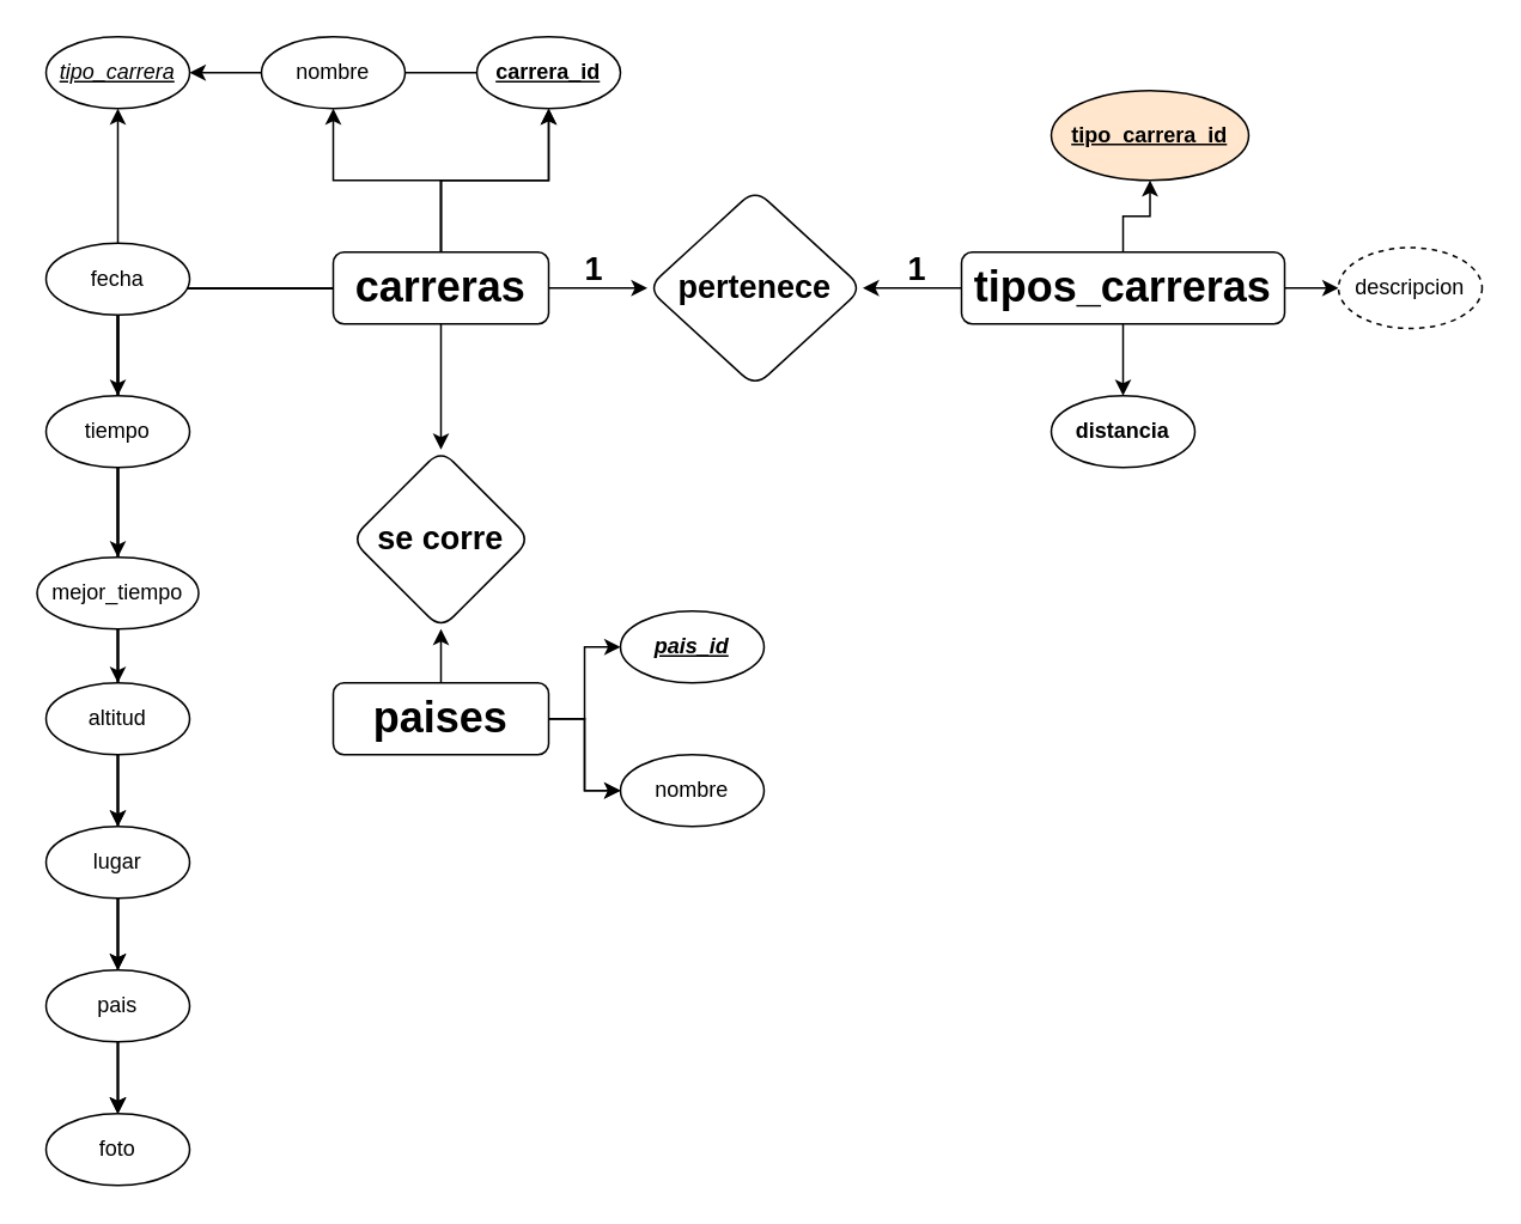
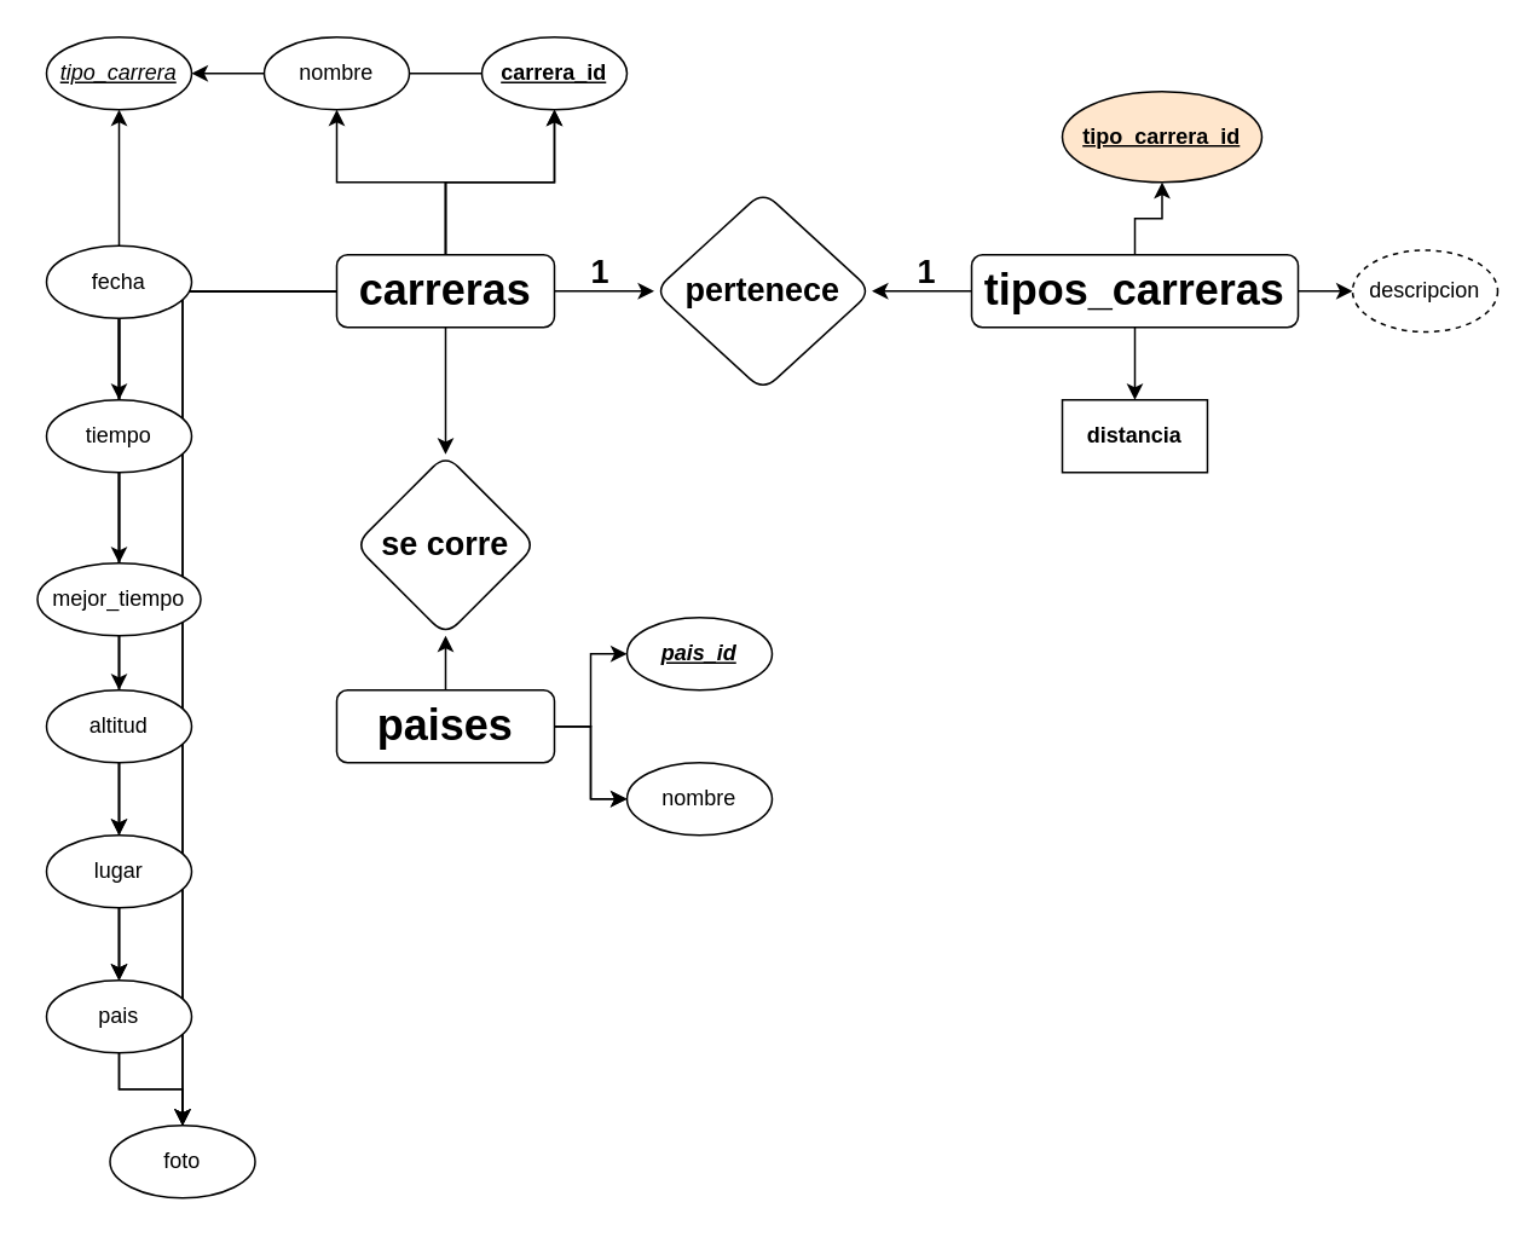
  <mxCell id="0" />
  <mxCell id="1" parent="0" />
  <mxCell id="2" value="" style="edgeStyle=orthogonalEdgeStyle;rounded=0;orthogonalLoop=1;jettySize=auto;html=1;" edge="1" parent="1" source="17" target="28"><mxGeometry relative="1" as="geometry" /></mxCell>
  <mxCell id="3" value="" style="edgeStyle=orthogonalEdgeStyle;rounded=0;orthogonalLoop=1;jettySize=auto;html=1;" edge="1" parent="1" source="31" target="29"><mxGeometry relative="1" as="geometry" /></mxCell>
  <mxCell id="4" value="" style="edgeStyle=orthogonalEdgeStyle;rounded=0;orthogonalLoop=1;jettySize=auto;html=1;" edge="1" parent="1" source="17" target="31"><mxGeometry relative="1" as="geometry" /></mxCell>
  <mxCell id="5" value="" style="edgeStyle=orthogonalEdgeStyle;rounded=0;orthogonalLoop=1;jettySize=auto;html=1;" edge="1" parent="1" source="17" target="38"><mxGeometry relative="1" as="geometry" /></mxCell>
  <mxCell id="6" value="" style="edgeStyle=orthogonalEdgeStyle;rounded=0;orthogonalLoop=1;jettySize=auto;html=1;" edge="1" parent="1" source="17" target="40"><mxGeometry relative="1" as="geometry" /></mxCell>
  <mxCell id="7" value="" style="edgeStyle=orthogonalEdgeStyle;rounded=0;orthogonalLoop=1;jettySize=auto;html=1;" edge="1" parent="1" source="17" target="29"><mxGeometry relative="1" as="geometry" /></mxCell>
  <mxCell id="8" value="" style="edgeStyle=orthogonalEdgeStyle;rounded=0;orthogonalLoop=1;jettySize=auto;html=1;" edge="1" parent="1" source="17" target="28"><mxGeometry relative="1" as="geometry" /></mxCell>
  <mxCell id="9" value="" style="edgeStyle=orthogonalEdgeStyle;rounded=0;orthogonalLoop=1;jettySize=auto;html=1;" edge="1" parent="1" source="40" target="28"><mxGeometry relative="1" as="geometry" /></mxCell>
  <mxCell id="10" value="" style="edgeStyle=orthogonalEdgeStyle;rounded=0;orthogonalLoop=1;jettySize=auto;html=1;" edge="1" parent="1" source="40" target="28"><mxGeometry relative="1" as="geometry" /></mxCell>
  <mxCell id="11" value="" style="edgeStyle=orthogonalEdgeStyle;rounded=0;orthogonalLoop=1;jettySize=auto;html=1;" edge="1" parent="1" source="17" target="32"><mxGeometry relative="1" as="geometry" /></mxCell>
  <mxCell id="12" value="" style="edgeStyle=orthogonalEdgeStyle;rounded=0;orthogonalLoop=1;jettySize=auto;html=1;" edge="1" parent="1" source="17" target="33"><mxGeometry relative="1" as="geometry" /></mxCell>
  <mxCell id="13" value="" style="edgeStyle=orthogonalEdgeStyle;rounded=0;orthogonalLoop=1;jettySize=auto;html=1;" edge="1" parent="1" source="17" target="41"><mxGeometry relative="1" as="geometry" /></mxCell>
  <mxCell id="14" value="" style="edgeStyle=orthogonalEdgeStyle;rounded=0;orthogonalLoop=1;jettySize=auto;html=1;" edge="1" parent="1" source="17" target="34"><mxGeometry relative="1" as="geometry" /></mxCell>
  <mxCell id="15" value="" style="edgeStyle=orthogonalEdgeStyle;rounded=0;orthogonalLoop=1;jettySize=auto;html=1;" edge="1" parent="1" source="17" target="35"><mxGeometry relative="1" as="geometry" /></mxCell>
  <mxCell id="16" value="" style="edgeStyle=orthogonalEdgeStyle;rounded=0;orthogonalLoop=1;jettySize=auto;html=1;" edge="1" parent="1" source="17" target="47"><mxGeometry relative="1" as="geometry" /></mxCell>
  <mxCell id="17" value="&lt;b&gt;&lt;font style=&quot;font-size: 24px;&quot;&gt;carreras&lt;/font&gt;&lt;/b&gt;" style="rounded=1;whiteSpace=wrap;html=1;" vertex="1" parent="1"><mxGeometry x="185" y="140" width="120" height="40" as="geometry" /></mxCell>
  <mxCell id="18" value="" style="edgeStyle=orthogonalEdgeStyle;rounded=0;orthogonalLoop=1;jettySize=auto;html=1;" edge="1" parent="1" source="22" target="47"><mxGeometry relative="1" as="geometry" /></mxCell>
  <mxCell id="19" value="" style="edgeStyle=orthogonalEdgeStyle;rounded=0;orthogonalLoop=1;jettySize=auto;html=1;" edge="1" parent="1" source="22" target="50"><mxGeometry relative="1" as="geometry" /></mxCell>
  <mxCell id="20" value="" style="edgeStyle=orthogonalEdgeStyle;rounded=0;orthogonalLoop=1;jettySize=auto;html=1;" edge="1" parent="1" source="22" target="50"><mxGeometry relative="1" as="geometry" /></mxCell>
  <mxCell id="21" value="" style="edgeStyle=orthogonalEdgeStyle;rounded=0;orthogonalLoop=1;jettySize=auto;html=1;" edge="1" parent="1" source="22" target="51"><mxGeometry relative="1" as="geometry" /></mxCell>
  <mxCell id="22" value="&lt;b&gt;&lt;font style=&quot;font-size: 24px;&quot;&gt;paises&lt;/font&gt;&lt;/b&gt;" style="rounded=1;whiteSpace=wrap;html=1;" vertex="1" parent="1"><mxGeometry x="185" y="380" width="120" height="40" as="geometry" /></mxCell>
  <mxCell id="23" value="" style="edgeStyle=orthogonalEdgeStyle;rounded=0;orthogonalLoop=1;jettySize=auto;html=1;" edge="1" parent="1" source="27" target="35"><mxGeometry relative="1" as="geometry" /></mxCell>
  <mxCell id="24" value="" style="edgeStyle=orthogonalEdgeStyle;rounded=0;orthogonalLoop=1;jettySize=auto;html=1;" edge="1" parent="1" source="27" target="45"><mxGeometry relative="1" as="geometry" /></mxCell>
  <mxCell id="25" value="" style="edgeStyle=orthogonalEdgeStyle;rounded=0;orthogonalLoop=1;jettySize=auto;html=1;" edge="1" parent="1" source="27" target="46"><mxGeometry relative="1" as="geometry" /></mxCell>
  <mxCell id="26" value="" style="edgeStyle=orthogonalEdgeStyle;rounded=0;orthogonalLoop=1;jettySize=auto;html=1;" edge="1" parent="1" source="27" target="48"><mxGeometry relative="1" as="geometry" /></mxCell>
  <mxCell id="27" value="&lt;b&gt;&lt;font style=&quot;font-size: 24px;&quot;&gt;tipos_carreras&lt;/font&gt;&lt;/b&gt;" style="rounded=1;whiteSpace=wrap;html=1;" vertex="1" parent="1"><mxGeometry x="535" y="140" width="180" height="40" as="geometry" /></mxCell>
- <mxCell id="28" value="foto" style="ellipse;whiteSpace=wrap;html=1;rounded=1;" vertex="1" parent="1"><mxGeometry y="620" width="80" height="40" as="geometry" x="25" /></mxCell>
+ <mxCell id="28" value="foto" style="ellipse;whiteSpace=wrap;html=1;rounded=1;" vertex="1" parent="1"><mxGeometry x="60" y="620" width="80" height="40" as="geometry" /></mxCell>
  <mxCell id="29" value="&lt;u style=&quot;&quot;&gt;&lt;i&gt;tipo_carrera&lt;/i&gt;&lt;/u&gt;" style="ellipse;whiteSpace=wrap;html=1;rounded=1;" vertex="1" parent="1"><mxGeometry width="80" height="40" as="geometry" x="25" y="20" /></mxCell>
  <mxCell id="30" value="" style="edgeStyle=orthogonalEdgeStyle;rounded=0;orthogonalLoop=1;jettySize=auto;html=1;" edge="1" parent="1" source="17" target="31"><mxGeometry relative="1" as="geometry"><mxPoint x="255" y="130" as="sourcePoint" /><mxPoint x="95" y="230" as="targetPoint" /></mxGeometry></mxCell>
  <mxCell id="31" value="&lt;b&gt;&lt;u&gt;carrera_id&lt;/u&gt;&lt;/b&gt;" style="ellipse;whiteSpace=wrap;html=1;rounded=1;" vertex="1" parent="1"><mxGeometry x="265" width="80" height="40" as="geometry" y="20" /></mxCell>
  <mxCell id="32" value="nombre" style="ellipse;whiteSpace=wrap;html=1;rounded=1;" vertex="1" parent="1"><mxGeometry x="145" width="80" height="40" as="geometry" y="20" /></mxCell>
  <mxCell id="33" value="tiempo" style="ellipse;whiteSpace=wrap;html=1;rounded=1;" vertex="1" parent="1"><mxGeometry y="220" width="80" height="40" as="geometry" x="25" /></mxCell>
  <mxCell id="34" value="mejor_tiempo" style="ellipse;whiteSpace=wrap;html=1;rounded=1;" vertex="1" parent="1"><mxGeometry x="20" y="310" width="90" height="40" as="geometry" /></mxCell>
  <mxCell id="35" value="&lt;b&gt;&lt;font style=&quot;font-size: 18px;&quot;&gt;pertenece&lt;/font&gt;&lt;/b&gt;" style="rhombus;whiteSpace=wrap;html=1;rounded=1;" vertex="1" parent="1"><mxGeometry x="360" y="105" width="120" height="110" as="geometry" /></mxCell>
  <mxCell id="36" value="" style="edgeStyle=orthogonalEdgeStyle;rounded=0;orthogonalLoop=1;jettySize=auto;html=1;" edge="1" parent="1" source="38" target="40"><mxGeometry relative="1" as="geometry"><mxPoint x="245" y="250" as="sourcePoint" /><mxPoint x="55" y="660" as="targetPoint" /></mxGeometry></mxCell>
  <mxCell id="37" value="" style="edgeStyle=orthogonalEdgeStyle;rounded=0;orthogonalLoop=1;jettySize=auto;html=1;" edge="1" parent="1" source="41" target="38"><mxGeometry relative="1" as="geometry"><mxPoint x="245" y="250" as="sourcePoint" /><mxPoint x="55" y="660" as="targetPoint" /></mxGeometry></mxCell>
  <mxCell id="38" value="lugar" style="ellipse;whiteSpace=wrap;html=1;rounded=1;" vertex="1" parent="1"><mxGeometry y="460" width="80" height="40" as="geometry" x="25" /></mxCell>
  <mxCell id="39" value="" style="edgeStyle=orthogonalEdgeStyle;rounded=0;orthogonalLoop=1;jettySize=auto;html=1;" edge="1" parent="1" source="38" target="40"><mxGeometry relative="1" as="geometry"><mxPoint x="65" y="540" as="sourcePoint" /><mxPoint x="55" y="660" as="targetPoint" /></mxGeometry></mxCell>
  <mxCell id="40" value="pais" style="ellipse;whiteSpace=wrap;html=1;rounded=1;" vertex="1" parent="1"><mxGeometry y="540" width="80" height="40" as="geometry" x="25" /></mxCell>
  <mxCell id="41" value="altitud" style="ellipse;whiteSpace=wrap;html=1;rounded=1;" vertex="1" parent="1"><mxGeometry y="380" width="80" height="40" as="geometry" x="25" /></mxCell>
  <mxCell id="42" value="fecha" style="ellipse;whiteSpace=wrap;html=1;rounded=1;" vertex="1" parent="1"><mxGeometry y="135" width="80" height="40" as="geometry" x="25" /></mxCell>
  <mxCell id="43" value="&lt;b&gt;&lt;font style=&quot;font-size: 18px;&quot;&gt;1&lt;/font&gt;&lt;/b&gt;" style="text;html=1;align=center;verticalAlign=middle;resizable=0;points=[];autosize=1;strokeColor=none;fillColor=none;" vertex="1" parent="1"><mxGeometry x="315" y="130" width="30" height="40" as="geometry" /></mxCell>
  <mxCell id="44" value="&lt;b&gt;&lt;font style=&quot;font-size: 18px;&quot;&gt;1&lt;/font&gt;&lt;/b&gt;" style="text;html=1;align=center;verticalAlign=middle;resizable=0;points=[];autosize=1;strokeColor=none;fillColor=none;" vertex="1" parent="1"><mxGeometry x="495" y="130" width="30" height="40" as="geometry" /></mxCell>
  <mxCell id="45" value="&lt;b&gt;&lt;u&gt;tipo_carrera_id&lt;/u&gt;&lt;/b&gt;" style="ellipse;whiteSpace=wrap;html=1;rounded=1;fillColor=#ffe6cc;" vertex="1" parent="1"><mxGeometry x="585" y="50" width="110" height="50" as="geometry" /></mxCell>
- <mxCell id="46" value="&lt;b&gt;distancia&lt;/b&gt;" style="ellipse;whiteSpace=wrap;html=1;rounded=1;" vertex="1" parent="1"><mxGeometry x="585" y="220" width="80" height="40" as="geometry" /></mxCell>
+ <mxCell id="46" value="&lt;b&gt;distancia&lt;/b&gt;" style="whiteSpace=wrap;html=1;rounded=0;" vertex="1" parent="1"><mxGeometry x="585" y="220" width="80" height="40" as="geometry" /></mxCell>
  <mxCell id="47" value="&lt;b&gt;&lt;font style=&quot;font-size: 18px;&quot;&gt;se corre&lt;/font&gt;&lt;/b&gt;" style="rhombus;whiteSpace=wrap;html=1;rounded=1;" vertex="1" parent="1"><mxGeometry x="195" y="250" width="100" height="100" as="geometry" /></mxCell>
  <mxCell id="48" value="descripcion" style="ellipse;whiteSpace=wrap;html=1;rounded=1;dashed=1;" vertex="1" parent="1"><mxGeometry x="745" y="137.5" width="80" height="45" as="geometry" /></mxCell>
  <mxCell id="49" style="edgeStyle=orthogonalEdgeStyle;rounded=0;orthogonalLoop=1;jettySize=auto;html=1;exitX=0.5;exitY=1;exitDx=0;exitDy=0;" edge="1" parent="1" source="48" target="48"><mxGeometry relative="1" as="geometry" /></mxCell>
  <mxCell id="50" value="nombre" style="ellipse;whiteSpace=wrap;html=1;rounded=1;" vertex="1" parent="1"><mxGeometry x="345" y="420" width="80" height="40" as="geometry" /></mxCell>
  <mxCell id="51" value="&lt;b&gt;&lt;u&gt;&lt;i&gt;pais_id&lt;/i&gt;&lt;/u&gt;&lt;/b&gt;" style="ellipse;whiteSpace=wrap;html=1;rounded=1;" vertex="1" parent="1"><mxGeometry x="345" y="340" width="80" height="40" as="geometry" /></mxCell>
